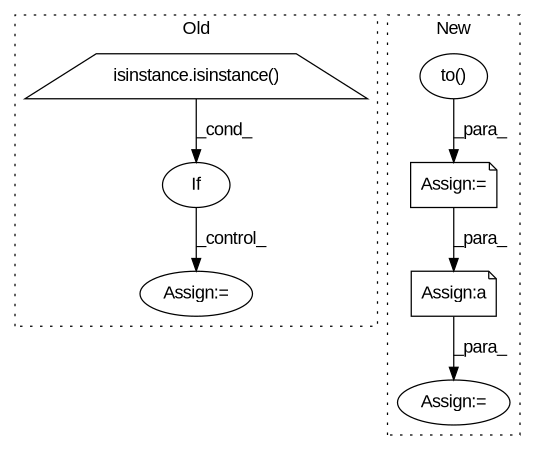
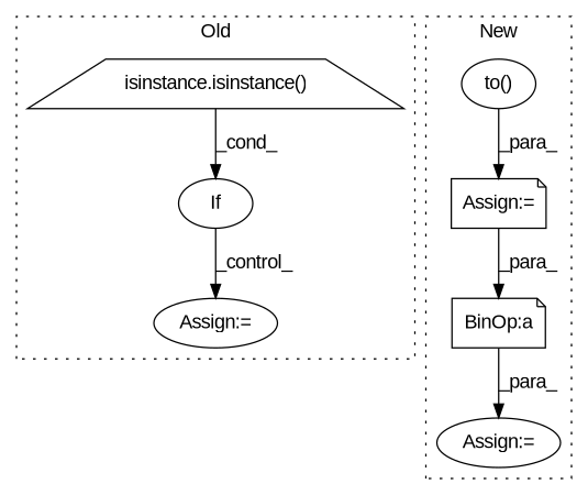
  digraph {
    fontname="Liberation Sans"
    node [a=68 fontname="Liberation Sans" l=3 shape=ellipse]
    edge [fontname="Liberation Sans"]
    n1 [a=75 l="11,1" label="isinstance.isinstance()" s="7304,7333" shape=trapezium]
    n2 [a=96 label=If s=7301]
    n3 [label="Assign:=" s=7513]
    n4 [a=75 l="27,1" label="to()" s="8581,8619"]
    n5 [label="Assign:=" s=8716]
    n6 [label="Assign:=" s=8636 shape=note]
-   n7 [a=82 label="Assign:a" s=8738 shape=note]
+   n7 [a=82 label="BinOp:a" s=8738 shape=note]
    subgraph cluster_1 {
      label=Old
      style=dotted
      n1
      n2
      n3
    }
    subgraph cluster_2 {
      label=New
      style=dotted
      n4
      n5
      n6
      n7
    }
    n1 -> n2 [label=_cond_]
    n2 -> n3 [label=_control_]
    n4 -> n6 [label=_para_]
    n6 -> n7 [label=_para_]
    n7 -> n5 [label=_para_]
  }
